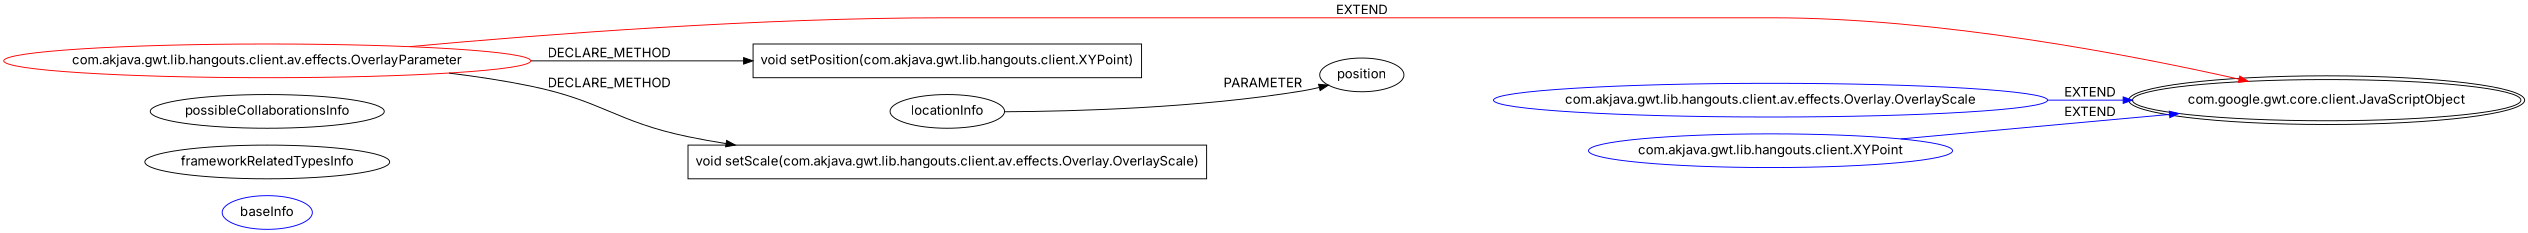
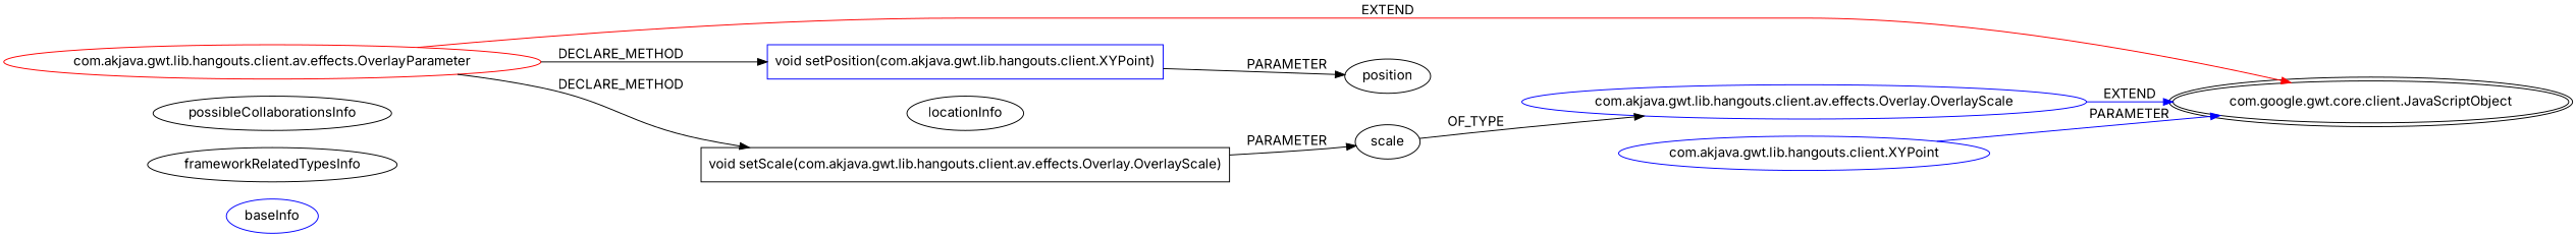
  digraph {
    fontname=Inter
    rankdir=LR
    node [fontname=Inter isFrameworkType=false]
    edge [fontname=Inter]
    baseInfo [category=extension_graph color=blue graphId=595 isAnonymous=false possibleRelation=true isFrameworkType=""]
    frameworkRelatedTypesInfo [0="com.google.gwt.core.client.JavaScriptObject" isFrameworkType=""]
    possibleCollaborationsInfo [0="595~CLIENT_METHOD_DECLARATION-PARAMETER_DECLARATION-~com.google.gwt.core.client.JavaScriptObject ~com.google.gwt.core.client.JavaScriptObject ~false~false" isFrameworkType=""]
    locationInfo [contextSignature=OverlayParameter filePath="/akjava-GWT-Hangouts/GWT-Hangouts-master/src/com/akjava/gwt/lib/hangouts/client/av/effects/OverlayParameter.java" graphId=595 projectName="akjava-GWT-Hangouts" isFrameworkType=""]
    n5 [color=red label="com.akjava.gwt.lib.hangouts.client.av.effects.OverlayParameter" vertexType=ROOT_CLIENT_CLASS_DECLARATION]
    n6 [isFrameworkType=true label="com.google.gwt.core.client.JavaScriptObject" peripheries=2 vertexType=FRAMEWORK_CLASS_TYPE]
-   n7 [label="void setPosition(com.akjava.gwt.lib.hangouts.client.XYPoint)" shape=box vertexType=CLIENT_METHOD_DECLARATION]
+   n7 [label="void setPosition(com.akjava.gwt.lib.hangouts.client.XYPoint)" shape=box vertexType=CLIENT_METHOD_DECLARATION color=blue]
    n8 [label="void setScale(com.akjava.gwt.lib.hangouts.client.av.effects.Overlay.OverlayScale)" shape=box vertexType=CLIENT_METHOD_DECLARATION]
    n9 [label=position vertexType=PARAMETER_DECLARATION]
+   n10 [label=scale vertexType=PARAMETER_DECLARATION]
    n11 [color=blue label="com.akjava.gwt.lib.hangouts.client.XYPoint" vertexType=REFERENCE_CLIENT_CLASS_DECLARATION]
    n12 [color=blue label="com.akjava.gwt.lib.hangouts.client.av.effects.Overlay.OverlayScale" vertexType=REFERENCE_CLIENT_CLASS_DECLARATION]
    n5 -> n6 [color=red label=EXTEND]
    n5 -> n7 [label=DECLARE_METHOD]
    n5 -> n8 [label=DECLARE_METHOD]
-   locationInfo -> n9 [label=PARAMETER]
-   n11 -> n6 [color=blue label=EXTEND]
+   n7 -> n9 [label=PARAMETER]
+   n8 -> n10 [label=PARAMETER]
+   n10 -> n12 [label=OF_TYPE]
+   n11 -> n6 [color=blue label=PARAMETER]
    n12 -> n6 [color=blue label=EXTEND]
  }
